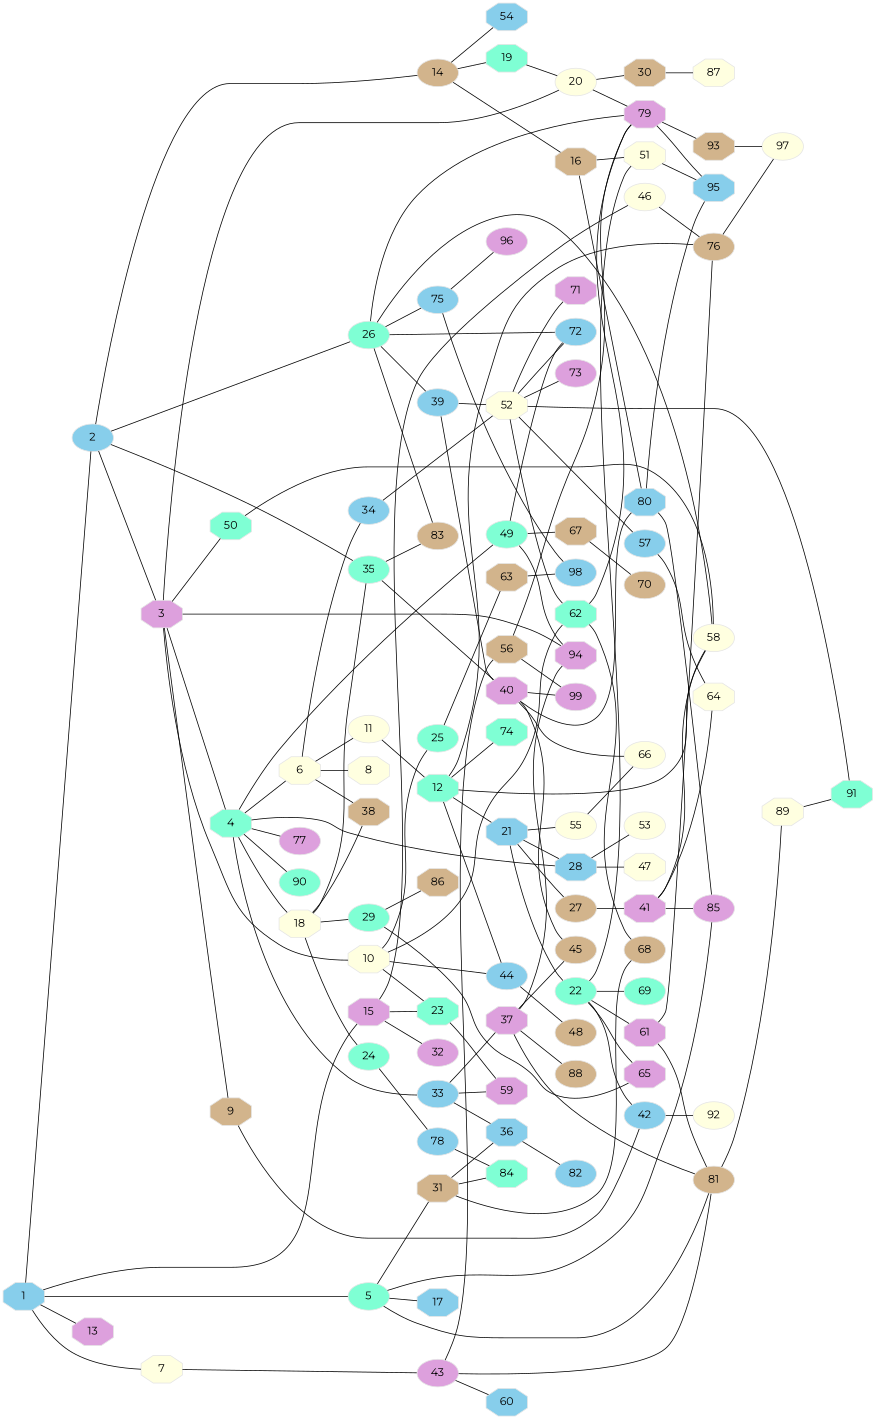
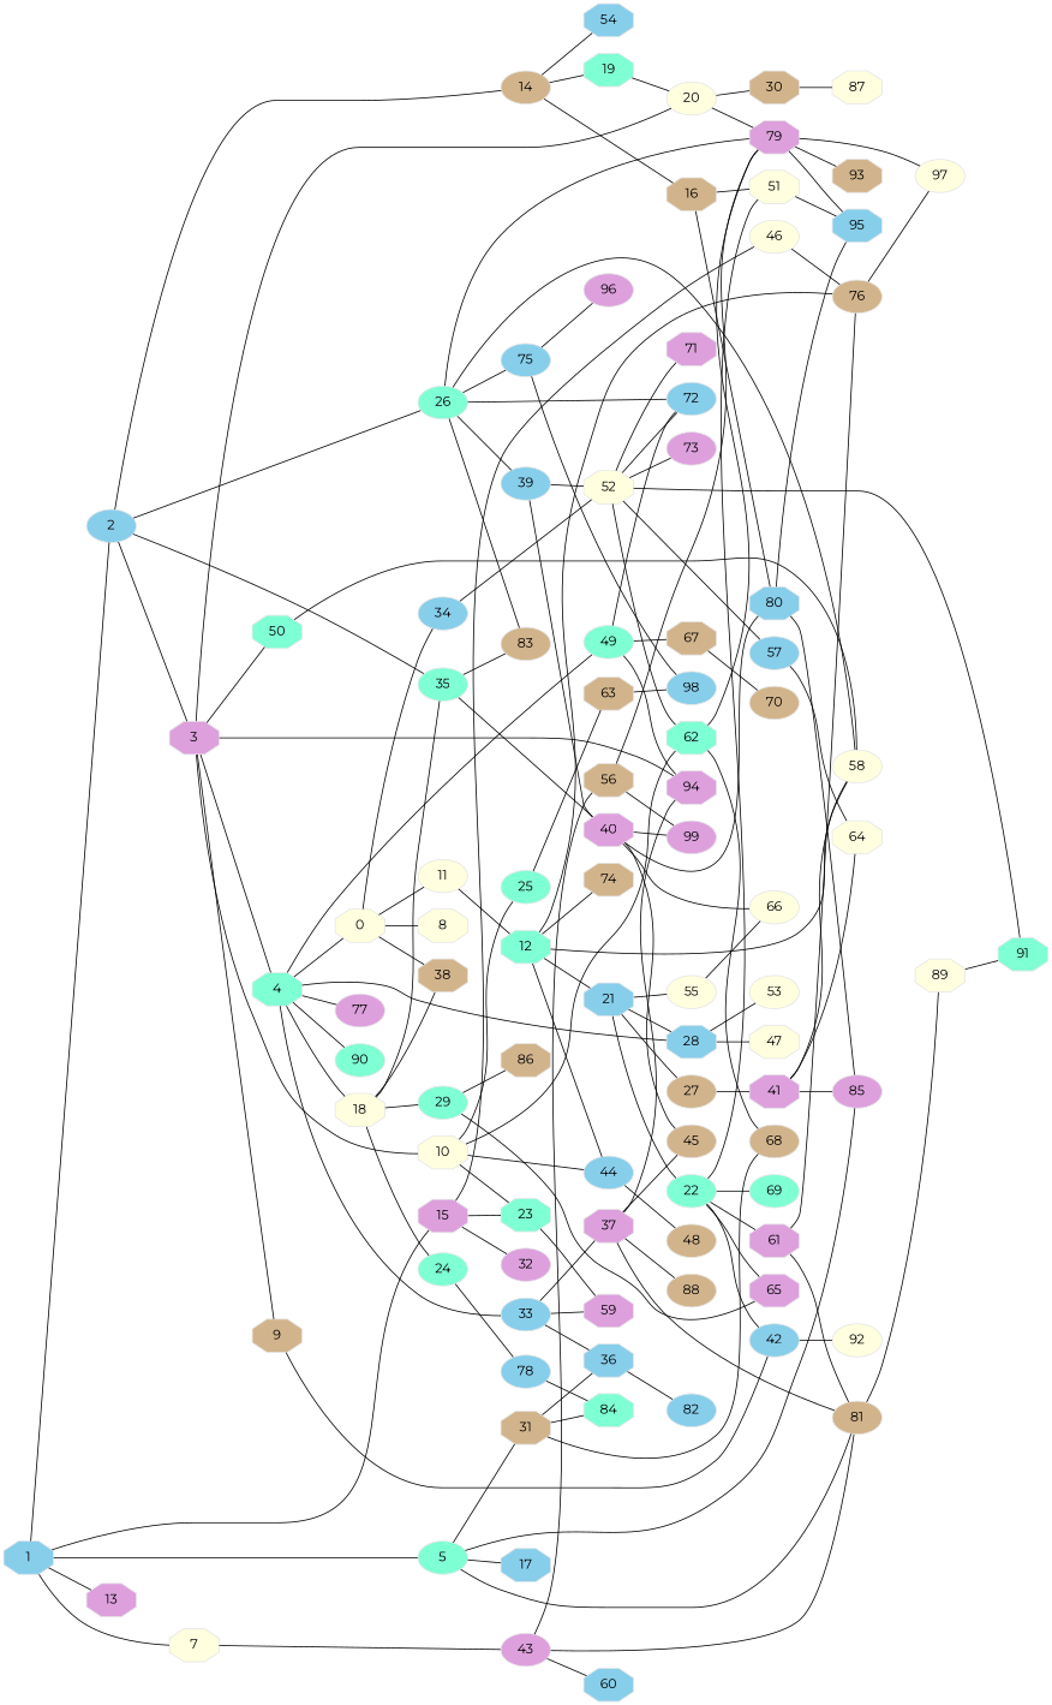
  graph {
    fontname=Montserrat
    rankdir=LR
    node [color=gray90 fillcolor=skyblue fontname=Montserrat shape=octagon style=filled]
    edge [fontname=Montserrat]
    2 [shape=ellipse]
    1
    5 [fillcolor=aquamarine shape=ellipse]
    7 [fillcolor=lightyellow]
    13 [fillcolor=plum]
    15 [fillcolor=plum]
    3 [fillcolor=plum]
    14 [fillcolor=tan shape=ellipse]
    26 [fillcolor=aquamarine shape=ellipse]
    35 [fillcolor=aquamarine shape=ellipse]
    17
    31 [fillcolor=tan]
    81 [fillcolor=tan shape=ellipse]
    85 [fillcolor=plum shape=ellipse]
    43 [fillcolor=plum shape=ellipse]
    23 [fillcolor=aquamarine]
    32 [fillcolor=plum shape=ellipse]
    46 [fillcolor=lightyellow shape=ellipse]
    4 [fillcolor=aquamarine]
    9 [fillcolor=tan]
    10 [fillcolor=lightyellow]
    20 [fillcolor=lightyellow shape=ellipse]
    50 [fillcolor=aquamarine]
    94 [fillcolor=plum]
    16 [fillcolor=tan]
    19 [fillcolor=aquamarine]
    54
    58 [fillcolor=lightyellow shape=ellipse]
    79 [fillcolor=plum]
    39 [shape=ellipse]
    72 [shape=ellipse]
    75 [shape=ellipse]
    83 [fillcolor=tan shape=ellipse]
    40 [fillcolor=plum]
-   6 [fillcolor=lightyellow]
+   6 [fillcolor=lightyellow label=0]
    18 [fillcolor=lightyellow]
    28
    33 [shape=ellipse]
    49 [fillcolor=aquamarine shape=ellipse]
    77 [fillcolor=plum shape=ellipse]
    90 [fillcolor=aquamarine shape=ellipse]
    42 [shape=ellipse]
    25 [fillcolor=aquamarine shape=ellipse]
    44 [shape=ellipse]
    62 [fillcolor=aquamarine]
    30 [fillcolor=tan]
    8 [fillcolor=lightyellow]
    11 [fillcolor=lightyellow shape=ellipse]
    34 [shape=ellipse]
    38 [fillcolor=tan]
    24 [fillcolor=aquamarine shape=ellipse]
    29 [fillcolor=aquamarine shape=ellipse]
    47 [fillcolor=lightyellow]
    53 [fillcolor=lightyellow shape=ellipse]
    59 [fillcolor=plum]
    36
    37 [fillcolor=plum]
    67 [fillcolor=tan]
    68 [fillcolor=tan shape=ellipse]
    84 [fillcolor=aquamarine]
    89 [fillcolor=lightyellow]
    12 [fillcolor=aquamarine]
    52 [fillcolor=lightyellow]
    56 [fillcolor=tan]
    60
    92 [fillcolor=lightyellow shape=ellipse]
    63 [fillcolor=tan]
    48 [fillcolor=tan shape=ellipse]
    21
    76 [fillcolor=tan shape=ellipse]
-   74 [fillcolor=aquamarine]
+   74 [fillcolor=tan]
    22 [fillcolor=aquamarine shape=ellipse]
    27 [fillcolor=tan shape=ellipse]
    55 [fillcolor=lightyellow shape=ellipse]
    97 [fillcolor=lightyellow shape=ellipse]
    51 [fillcolor=lightyellow]
    80
    95
    78 [shape=ellipse]
    65 [fillcolor=plum]
    86 [fillcolor=tan]
    87 [fillcolor=lightyellow]
    93 [fillcolor=tan]
    61 [fillcolor=plum]
    69 [fillcolor=aquamarine shape=ellipse]
    41 [fillcolor=plum]
    66 [fillcolor=lightyellow shape=ellipse]
    98 [shape=ellipse]
    96 [fillcolor=plum shape=ellipse]
    64 [fillcolor=lightyellow]
    82 [shape=ellipse]
    45 [fillcolor=tan shape=ellipse]
    88 [fillcolor=tan shape=ellipse]
    57 [shape=ellipse]
    71 [fillcolor=plum]
    73 [fillcolor=plum shape=ellipse]
    91 [fillcolor=aquamarine]
    99 [fillcolor=plum shape=ellipse]
    70 [fillcolor=tan shape=ellipse]
    2 -- 3
    2 -- 14
    2 -- 26
    2 -- 35
    1 -- 2
    1 -- 5
    1 -- 7
    1 -- 13
    1 -- 15
    5 -- 17
    5 -- 31
    5 -- 81
    5 -- 85
    7 -- 43
    15 -- 23
    15 -- 32
    15 -- 46
    3 -- 4
    3 -- 9
    3 -- 10
    3 -- 20
    3 -- 50
    3 -- 94
    14 -- 16
    14 -- 19
    14 -- 54
    26 -- 58
    26 -- 79
    26 -- 39
    26 -- 72
    26 -- 75
    26 -- 83
    35 -- 83
    35 -- 40
    31 -- 36
    31 -- 68
    31 -- 84
    81 -- 89
    43 -- 81
    43 -- 56
    43 -- 60
    23 -- 59
    46 -- 76
    4 -- 6
    4 -- 18
    4 -- 28
    4 -- 33
    4 -- 49
    4 -- 77
    4 -- 90
    9 -- 42
    10 -- 23
    10 -- 25
    10 -- 44
    10 -- 62
    20 -- 79
    20 -- 30
    50 -- 58
    16 -- 51
    16 -- 80
    19 -- 20
-   93 -- 97
+   79 -- 97
    79 -- 95
    79 -- 93
    39 -- 40
    39 -- 52
    75 -- 98
    75 -- 96
    40 -- 80
    40 -- 66
    40 -- 45
    40 -- 99
    6 -- 8
    6 -- 11
    6 -- 34
    6 -- 38
    18 -- 35
    18 -- 38
    18 -- 24
    18 -- 29
    28 -- 47
    28 -- 53
    33 -- 59
    33 -- 36
    33 -- 37
    49 -- 94
    49 -- 72
    49 -- 67
    42 -- 92
    25 -- 63
    44 -- 48
    62 -- 79
    62 -- 68
    30 -- 87
    11 -- 12
    34 -- 52
    24 -- 78
    29 -- 65
    29 -- 86
    36 -- 82
    37 -- 81
    37 -- 94
    37 -- 45
    37 -- 88
    67 -- 70
    89 -- 91
    12 -- 58
    12 -- 44
    12 -- 21
    12 -- 76
    12 -- 74
    52 -- 72
    52 -- 62
    52 -- 57
    52 -- 71
    52 -- 73
    52 -- 91
    56 -- 79
    56 -- 99
    63 -- 98
    21 -- 28
    21 -- 22
    21 -- 27
    21 -- 55
    76 -- 97
    22 -- 42
    22 -- 51
    22 -- 65
    22 -- 61
    22 -- 69
    27 -- 41
    55 -- 66
    51 -- 95
    80 -- 85
    80 -- 95
    78 -- 84
    61 -- 81
    61 -- 76
    41 -- 85
    41 -- 58
    41 -- 64
    57 -- 64
  }
